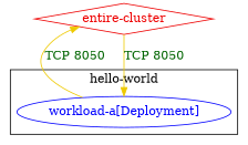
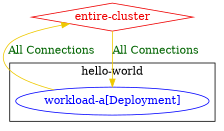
  digraph {
    edge [color=gold2 fontcolor=darkgreen]
    n1 [color=blue fontcolor=blue label="workload-a[Deployment]"]
    n2 [color=red2 fontcolor=red2 label="entire-cluster" shape=diamond]
    subgraph cluster_1 {
      color=black
      fontcolor=black
      label="hello-world"
      n1
    }
-   n1 -> n2 [label="TCP 8050" weight=0.5]
-   n2 -> n1 [label="TCP 8050" weight=1]
+   n1 -> n2 [label="All Connections" weight=0.5]
+   n2 -> n1 [label="All Connections" weight=1]
  }
